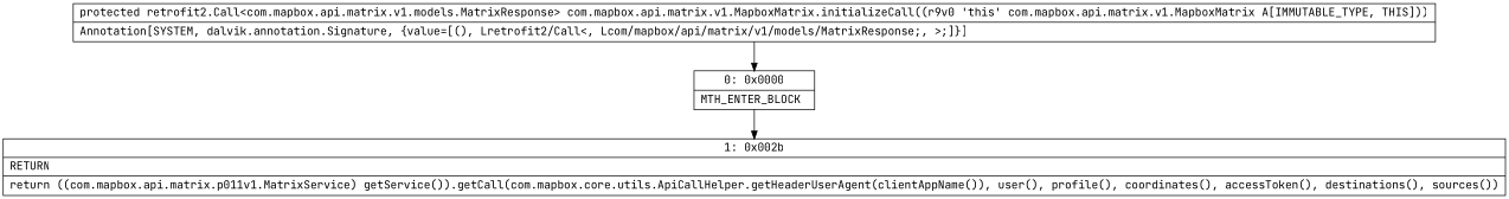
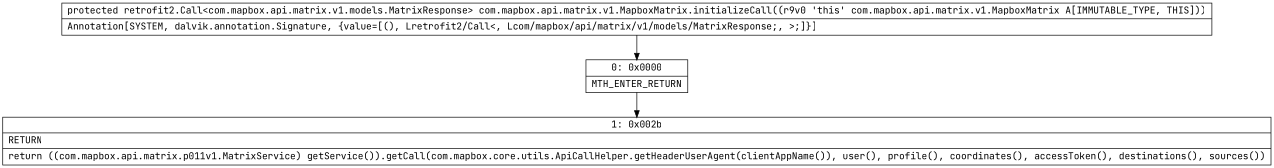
  digraph {
    fontname="JetBrains Mono"
    node [shape=record fontname="JetBrains Mono"]
    edge [fontname="JetBrains Mono"]
-   n1 [label="{0\:\ 0x0000|MTH_ENTER_BLOCK\l}"]
+   n1 [label="{0\:\ 0x0000|MTH_ENTER_RETURN\l}"]
    n2 [label="{1\:\ 0x002b|RETURN\l|return ((com.mapbox.api.matrix.p011v1.MatrixService) getService()).getCall(com.mapbox.core.utils.ApiCallHelper.getHeaderUserAgent(clientAppName()), user(), profile(), coordinates(), accessToken(), destinations(), sources())\l}"]
    n3 [label="{protected retrofit2.Call\<com.mapbox.api.matrix.v1.models.MatrixResponse\> com.mapbox.api.matrix.v1.MapboxMatrix.initializeCall((r9v0 'this' com.mapbox.api.matrix.v1.MapboxMatrix A[IMMUTABLE_TYPE, THIS]))  | Annotation[SYSTEM, dalvik.annotation.Signature, \{value=[(), Lretrofit2\/Call\<, Lcom\/mapbox\/api\/matrix\/v1\/models\/MatrixResponse;, \>;]\}]\l}"]
    n1 -> n2
    n3 -> n1
  }
